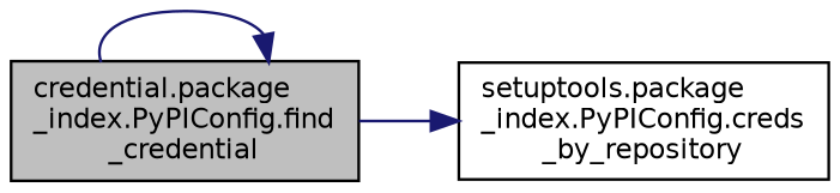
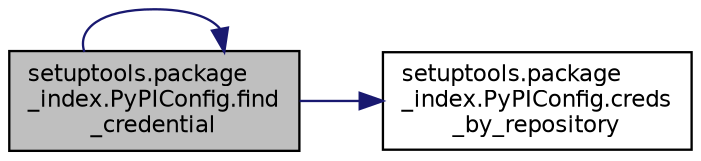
  digraph {
    rankdir=LR
    node [color=black fontname=Helvetica fontsize=10 shape=record style=filled]
    edge [color=midnightblue fontname=Helvetica fontsize=10 labelfontname=Helvetica labelfontsize=10 style=solid]
-   n1 [fillcolor=grey75 fontcolor=black height=0.2 label="credential.package\l_index.PyPIConfig.find\l_credential" width=0.4]
+   n1 [fillcolor=grey75 fontcolor=black height=0.2 label="setuptools.package\l_index.PyPIConfig.find\l_credential" width=0.4]
    n2 [fillcolor=white height=0.2 label="setuptools.package\l_index.PyPIConfig.creds\l_by_repository" width=0.4]
    n1 -> n1
    n1 -> n2
  }
